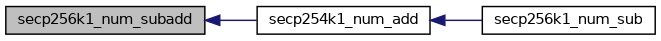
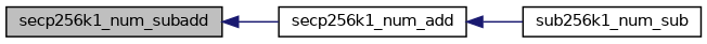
  digraph {
    rankdir=LR
    node [color=black fillcolor=white fontname=Helvetica fontsize=10 shape=record style=filled]
    edge [color=midnightblue dir=back fontname=Helvetica fontsize=10 labelfontname=Helvetica labelfontsize=10 style=solid]
    n1 [fillcolor=grey75 fontcolor=black height=0.2 label=secp256k1_num_subadd width=0.4]
-   n2 [height=0.2 label=secp254k1_num_add width=0.4]
-   n3 [height=0.2 label=secp256k1_num_sub width=0.4]
+   n2 [height=0.2 label=secp256k1_num_add width=0.4]
+   n3 [height=0.2 label=sub256k1_num_sub width=0.4]
    n1 -> n2
    n2 -> n3
  }
